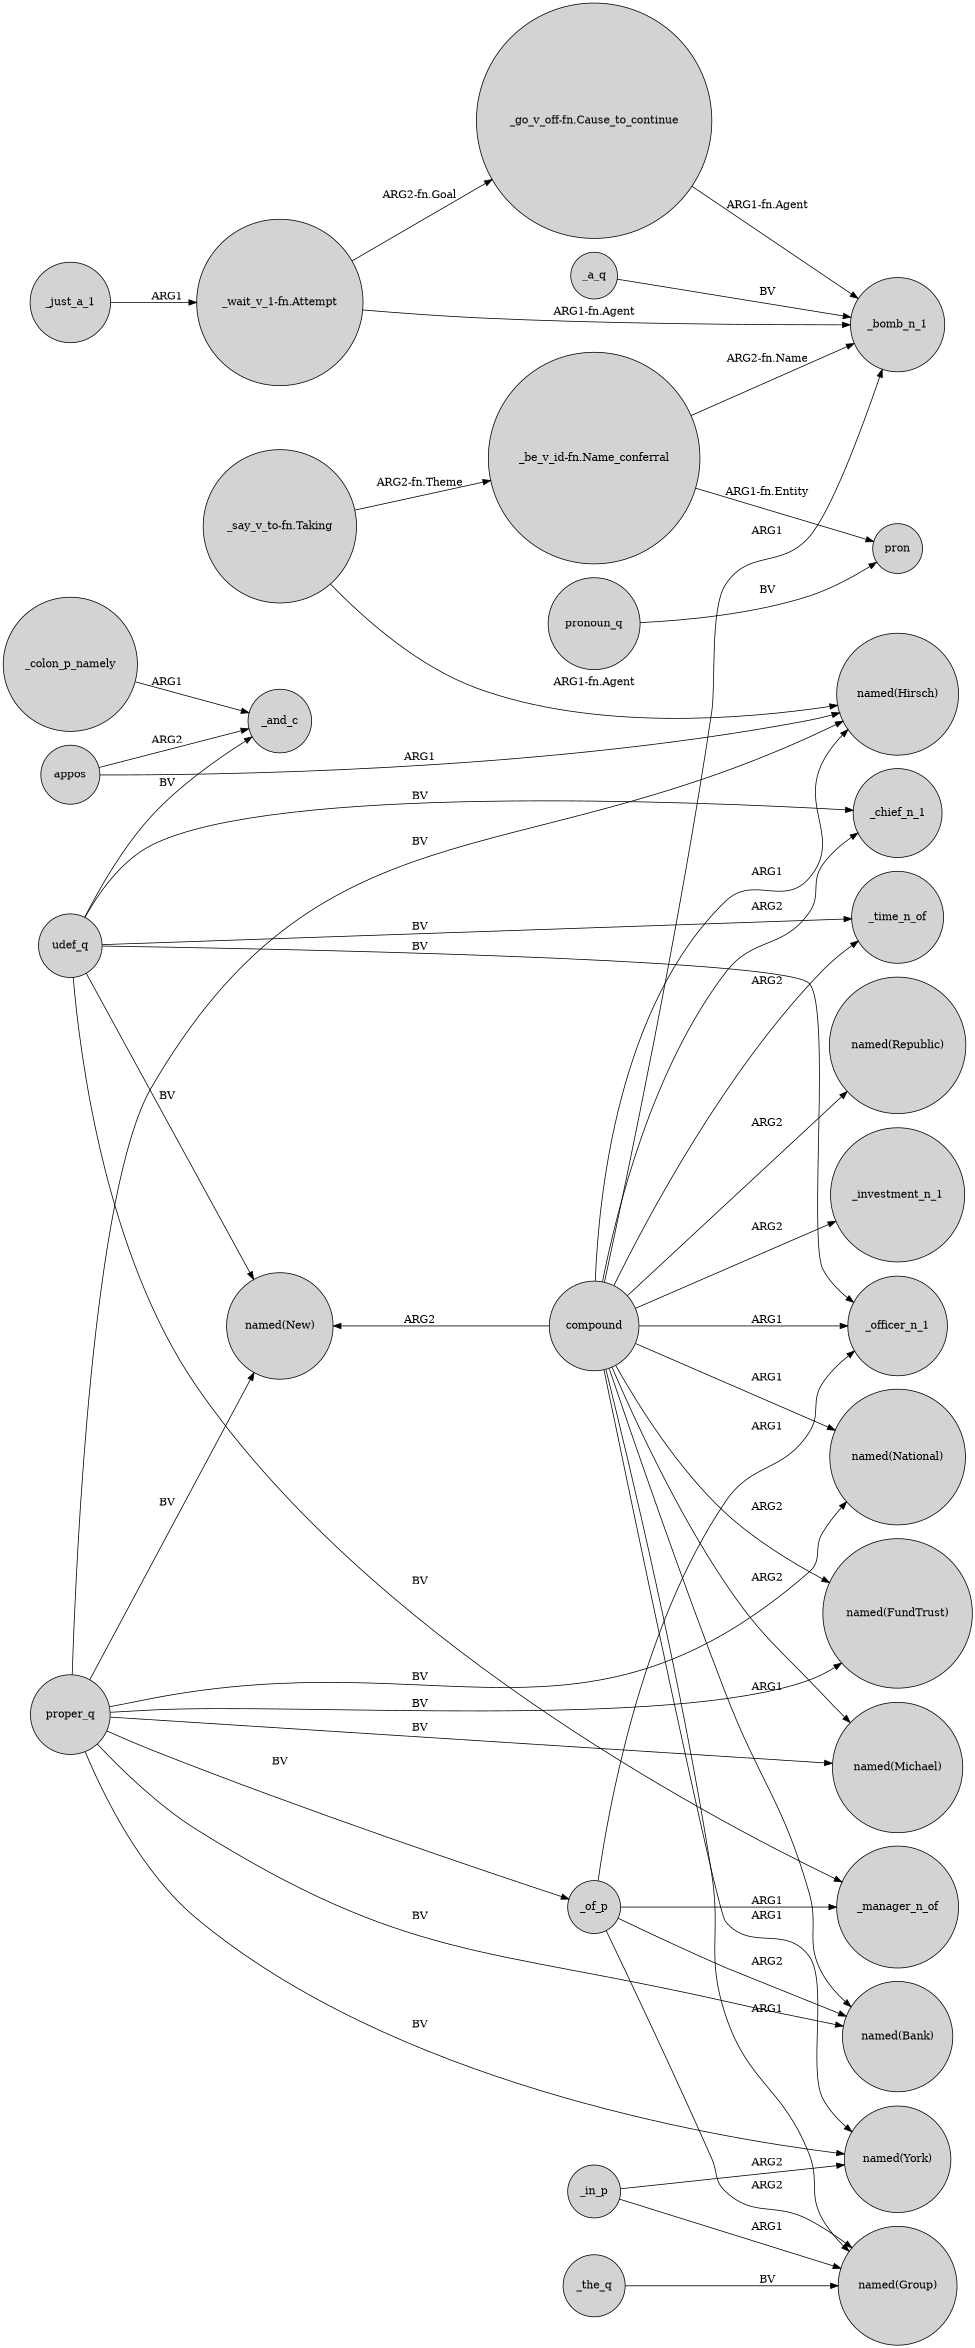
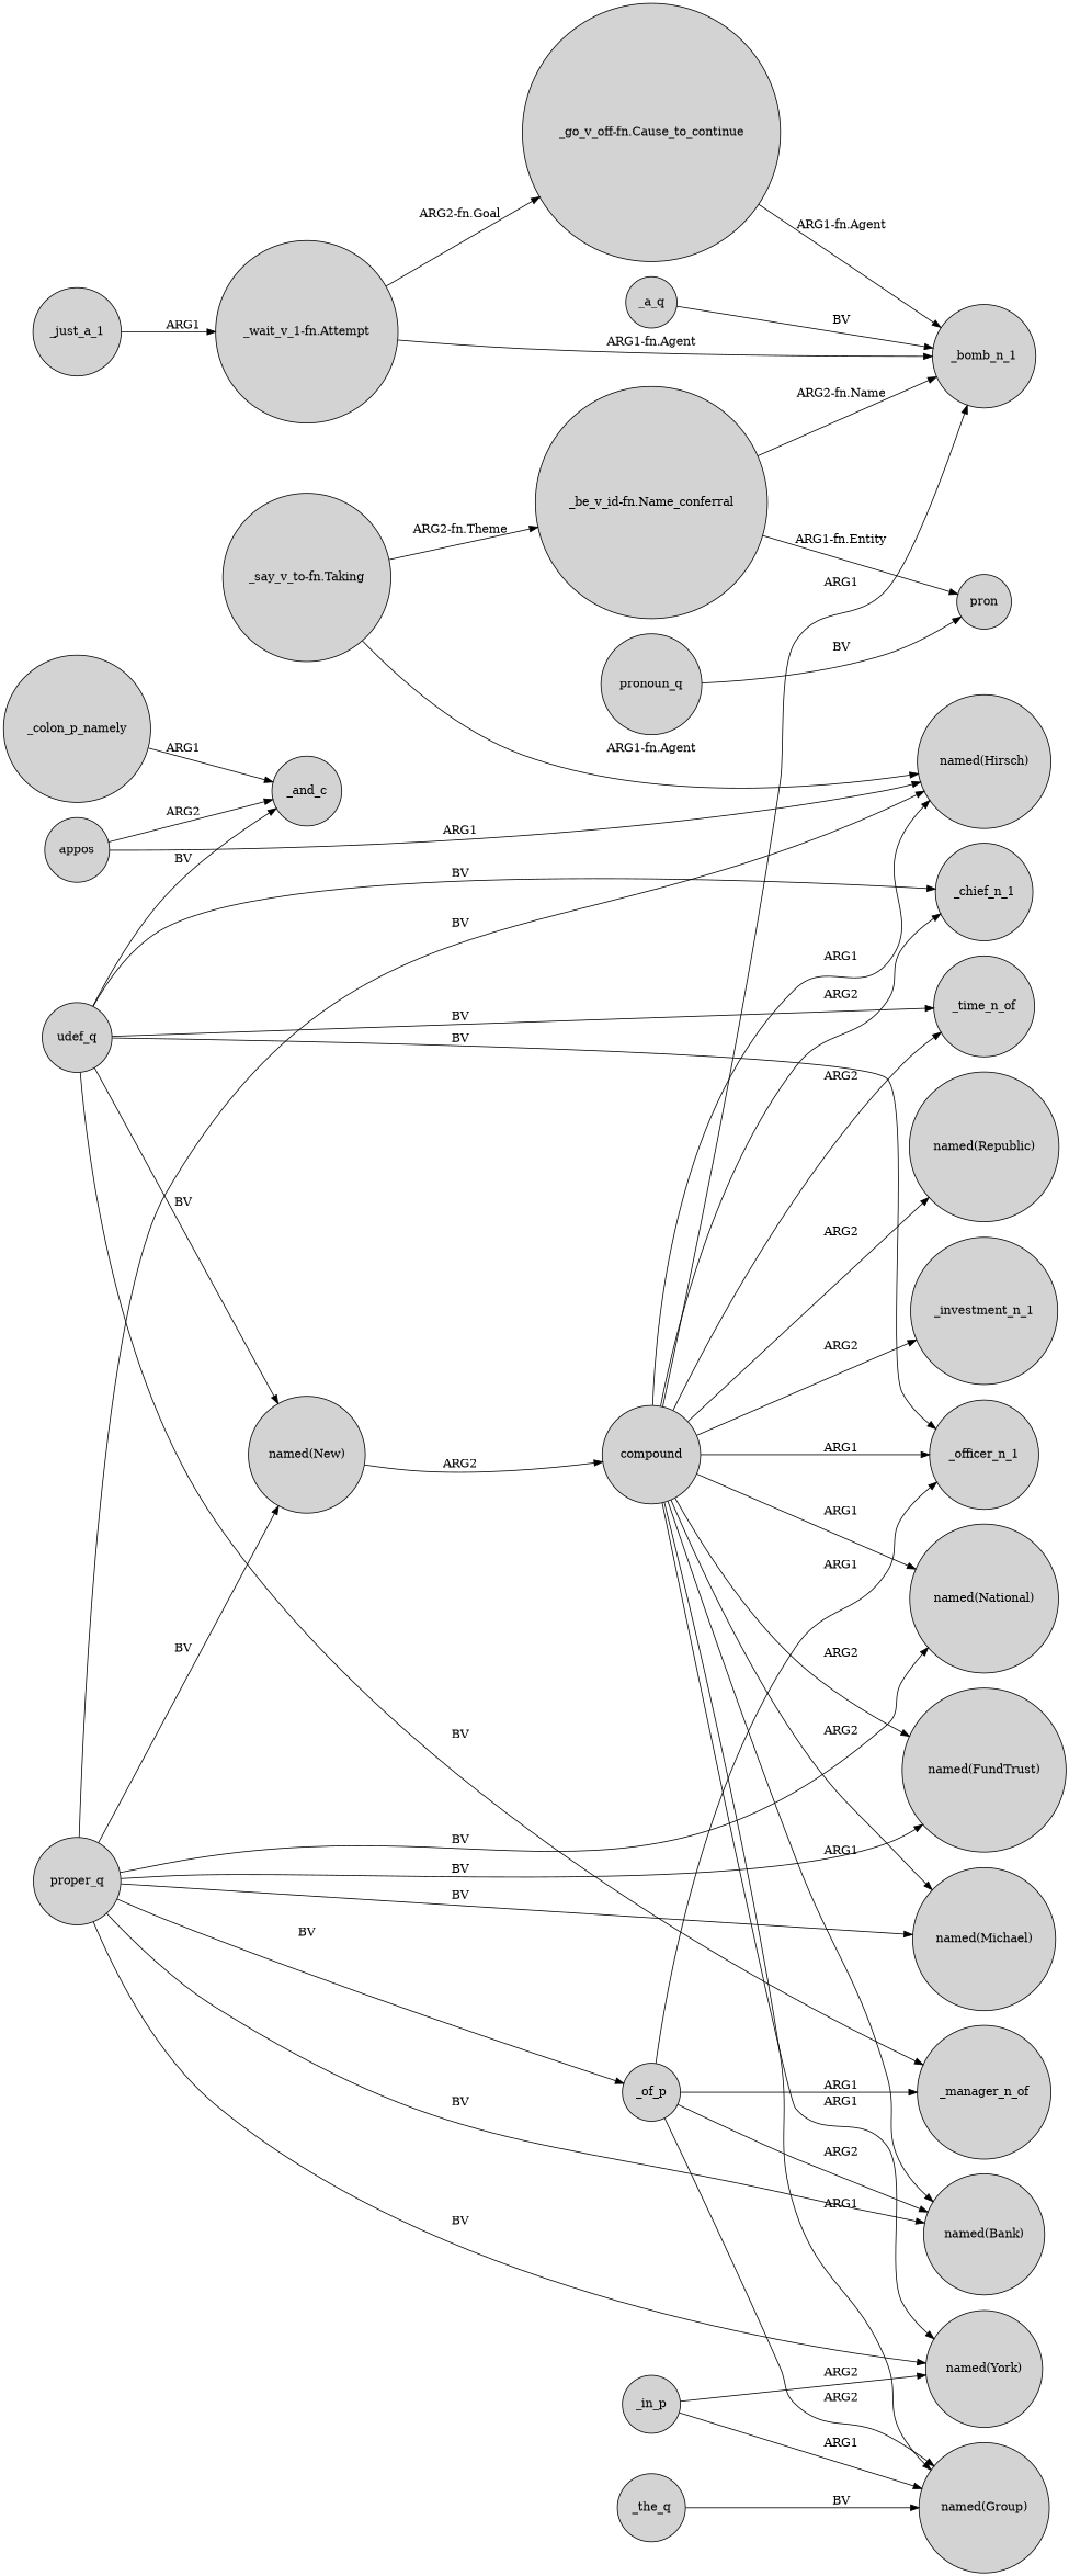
  digraph {
    rankdir=LR
    node [shape=circle style=filled]
    proper_q
    "named(FundTrust)"
    "named(Hirsch)"
    "named(Michael)"
    "named(New)"
    "named(Bank)"
    "named(York)"
    "named(National)"
    _of_p
    _in_p
    "named(Group)"
    "_say_v_to-fn.Taking"
    "_be_v_id-fn.Name_conferral"
    _bomb_n_1
    pron
    compound
    "named(Republic)"
    _chief_n_1
    _time_n_of
    _investment_n_1
    _officer_n_1
    appos
    _and_c
    udef_q
    _manager_n_of
    _a_q
    "_wait_v_1-fn.Attempt"
    "_go_v_off-fn.Cause_to_continue"
    _just_a_1
    _the_q
    pronoun_q
    _colon_p_namely
    proper_q -> "named(FundTrust)" [label=BV]
    proper_q -> "named(Hirsch)" [label=BV]
    proper_q -> "named(Michael)" [label=BV]
    proper_q -> "named(New)" [label=BV]
    proper_q -> "named(Bank)" [label=BV]
    proper_q -> "named(York)" [label=BV]
    proper_q -> "named(National)" [label=BV]
    proper_q -> _of_p [label=BV]
    _of_p -> "named(Bank)" [label=ARG2]
    _of_p -> "named(Group)" [label=ARG2]
    _of_p -> _officer_n_1 [label=ARG1]
    _of_p -> _manager_n_of [label=ARG1]
    _in_p -> "named(York)" [label=ARG2]
    _in_p -> "named(Group)" [label=ARG1]
    "_say_v_to-fn.Taking" -> "named(Hirsch)" [label="ARG1-fn.Agent"]
    "_say_v_to-fn.Taking" -> "_be_v_id-fn.Name_conferral" [label="ARG2-fn.Theme"]
    "_be_v_id-fn.Name_conferral" -> _bomb_n_1 [label="ARG2-fn.Name"]
    "_be_v_id-fn.Name_conferral" -> pron [label="ARG1-fn.Entity"]
    compound -> "named(FundTrust)" [label=ARG2]
    compound -> "named(Hirsch)" [label=ARG1]
    compound -> "named(Michael)" [label=ARG2]
-   compound -> "named(New)" [label=ARG2]
+   "named(New)" -> compound [label=ARG2]
    compound -> "named(Bank)" [label=ARG1]
    compound -> "named(York)" [label=ARG1]
    compound -> "named(National)" [label=ARG1]
    compound -> "named(Group)" [label=ARG1]
    compound -> _bomb_n_1 [label=ARG1]
    compound -> "named(Republic)" [label=ARG2]
    compound -> _chief_n_1 [label=ARG2]
    compound -> _time_n_of [label=ARG2]
    compound -> _investment_n_1 [label=ARG2]
    compound -> _officer_n_1 [label=ARG1]
    appos -> "named(Hirsch)" [label=ARG1]
    appos -> _and_c [label=ARG2]
    udef_q -> "named(New)" [label=BV]
    udef_q -> _chief_n_1 [label=BV]
    udef_q -> _time_n_of [label=BV]
    udef_q -> _officer_n_1 [label=BV]
    udef_q -> _and_c [label=BV]
    udef_q -> _manager_n_of [label=BV]
    _a_q -> _bomb_n_1 [label=BV]
    "_wait_v_1-fn.Attempt" -> _bomb_n_1 [label="ARG1-fn.Agent"]
    "_wait_v_1-fn.Attempt" -> "_go_v_off-fn.Cause_to_continue" [label="ARG2-fn.Goal"]
    "_go_v_off-fn.Cause_to_continue" -> _bomb_n_1 [label="ARG1-fn.Agent"]
    _just_a_1 -> "_wait_v_1-fn.Attempt" [label=ARG1]
    _the_q -> "named(Group)" [label=BV]
    pronoun_q -> pron [label=BV]
    _colon_p_namely -> _and_c [label=ARG1]
  }
